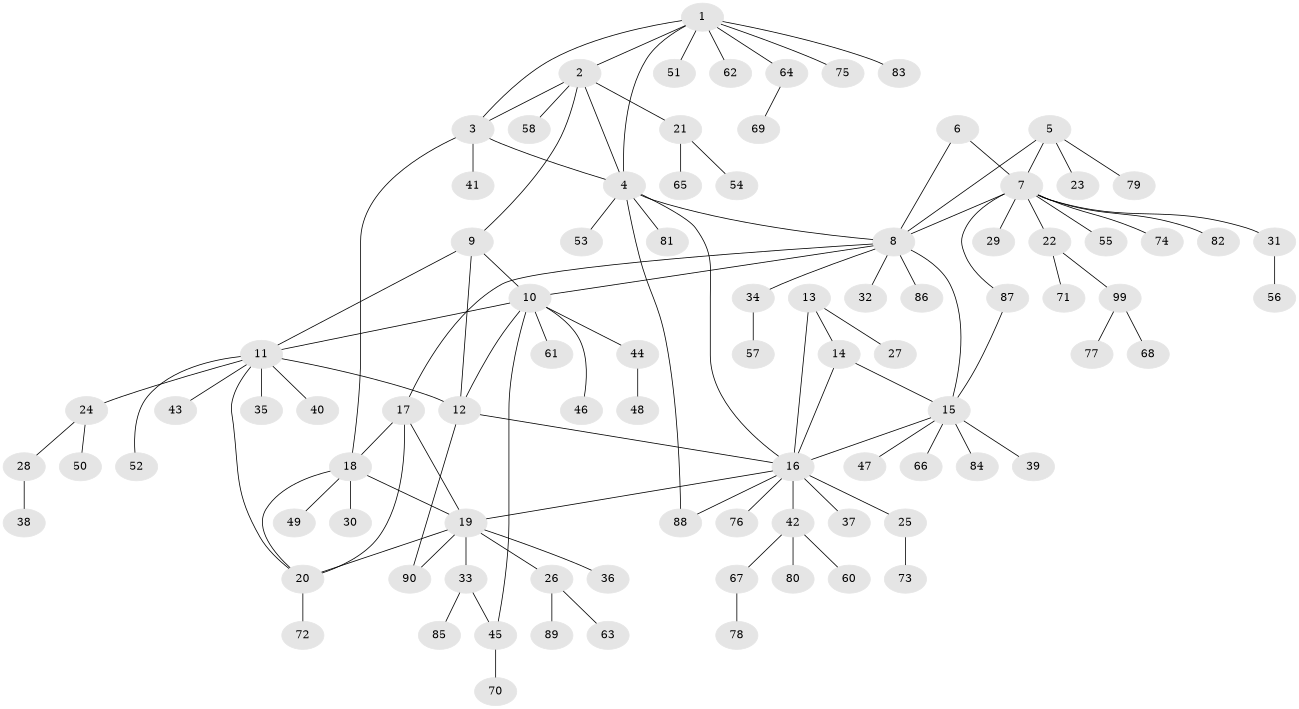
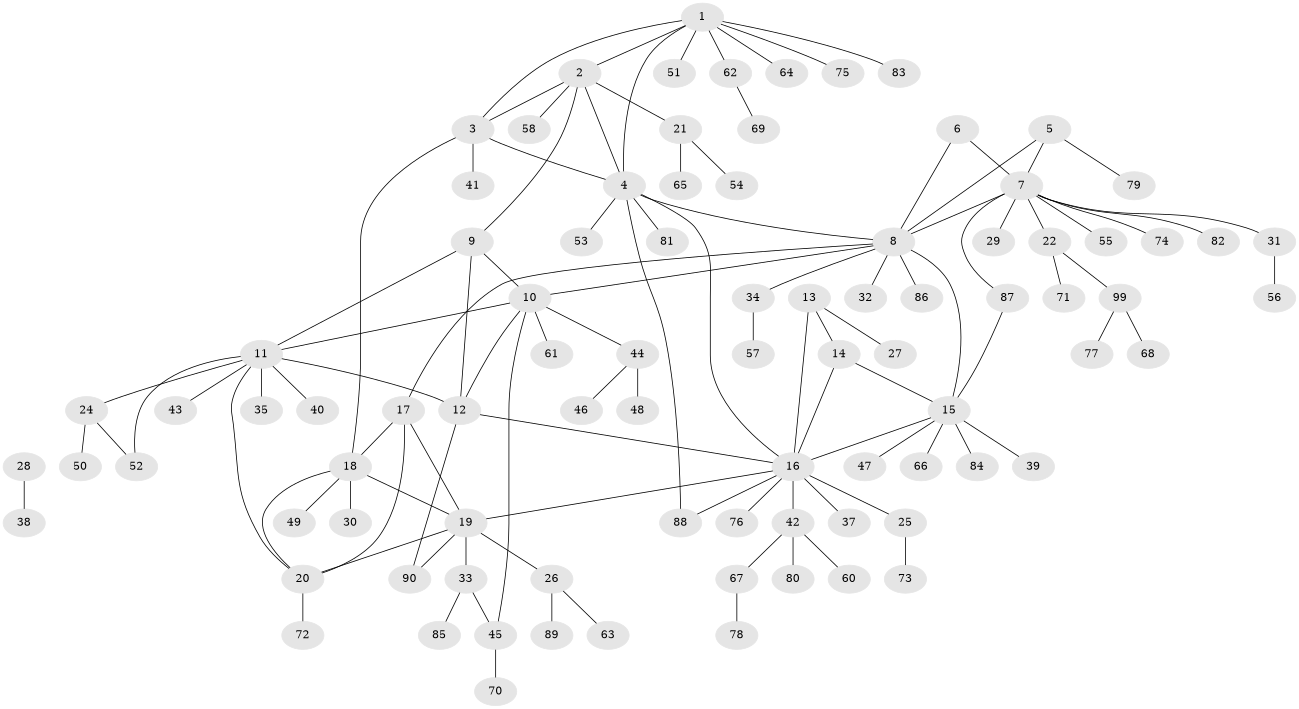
  graph {
    node [color=gray90 style=filled]
    1
    2
    3
    4
    51
    62
    64
    75
    83
    9
    21
    58
    18
    41
    8
    16
    53
    81
    88
    69
    10
    11
    12
    54
    65
    20
    19
    30
    49
    15
    17
    32
    34
    86
    25
    37
    42
    76
    5
    7
-   23
    79
    6
    22
    29
    31
    55
    74
    82
    87
    n51 [label=99]
    71
    56
    44
    45
    61
    39
    47
    66
    84
    57
    24
    35
    40
    43
    52
    90
    46
    48
    70
    72
    28
    50
    13
    14
    27
    26
    33
-   36
    73
    60
    67
    80
    63
    89
    85
    68
    77
    38
    78
    1 -- 2
    1 -- 3
    1 -- 4
    1 -- 51
    1 -- 62
    1 -- 64
    1 -- 75
    1 -- 83
    2 -- 3
    2 -- 4
    2 -- 9
    2 -- 21
    2 -- 58
    3 -- 4
    3 -- 18
    3 -- 41
    4 -- 8
    4 -- 16
    4 -- 53
    4 -- 81
    4 -- 88
-   64 -- 69
+   62 -- 69
    9 -- 10
    9 -- 11
    9 -- 12
    21 -- 54
    21 -- 65
    18 -- 20
    18 -- 19
    18 -- 30
    18 -- 49
    8 -- 10
    8 -- 15
    8 -- 17
    8 -- 32
    8 -- 34
    8 -- 86
    16 -- 88
    16 -- 19
    16 -- 25
    16 -- 37
    16 -- 42
    16 -- 76
    10 -- 11
    10 -- 12
    10 -- 44
    10 -- 45
    10 -- 61
    11 -- 12
    11 -- 20
    11 -- 24
    11 -- 35
    11 -- 40
    11 -- 43
    11 -- 52
    12 -- 16
    12 -- 90
    20 -- 72
    19 -- 20
    19 -- 90
    19 -- 26
    19 -- 33
-   19 -- 36
    15 -- 16
    15 -- 39
    15 -- 47
    15 -- 66
    15 -- 84
    17 -- 18
    17 -- 20
    17 -- 19
    34 -- 57
    25 -- 73
    42 -- 60
    42 -- 67
    42 -- 80
    5 -- 8
    5 -- 7
-   5 -- 23
    5 -- 79
    7 -- 8
    7 -- 22
    7 -- 29
    7 -- 31
    7 -- 55
    7 -- 74
    7 -- 82
    7 -- 87
    6 -- 8
    6 -- 7
    22 -- n51
    22 -- 71
    31 -- 56
    87 -- 15
    n51 -- 68
    n51 -- 77
-   10 -- 46
+   44 -- 46
    44 -- 48
    45 -- 70
-   24 -- 28
+   24 -- 52
    24 -- 50
    28 -- 38
    13 -- 16
    13 -- 14
    13 -- 27
    14 -- 16
    14 -- 15
    26 -- 63
    26 -- 89
    33 -- 45
    33 -- 85
    67 -- 78
  }
